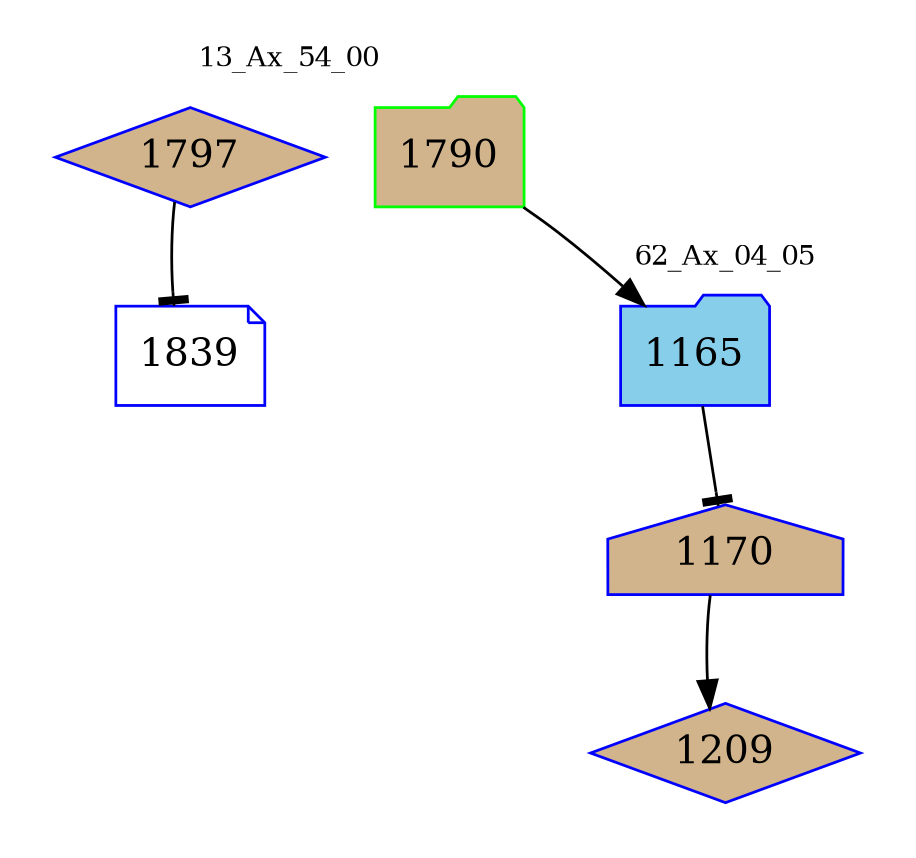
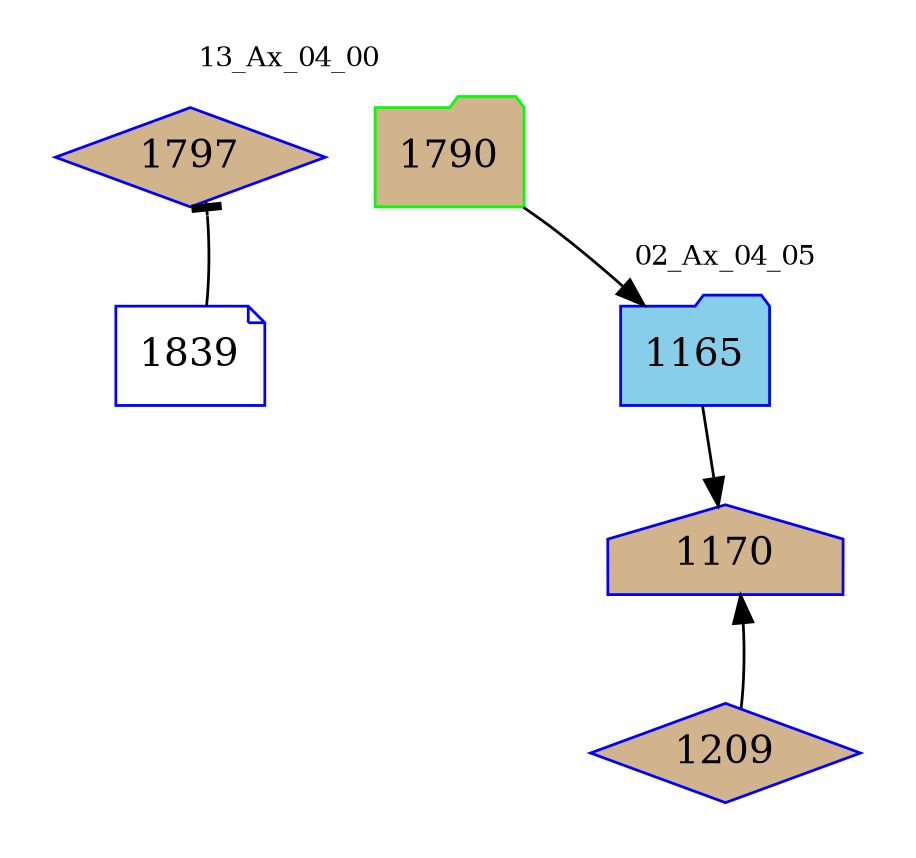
  digraph {
    node [color=blue fillcolor=tan shape=folder style=filled]
    edge [arrowhead=tee color=black]
    n1 [fillcolor=skyblue label=1165]
    n2 [label=1170 shape=house]
    n3 [label=1209 shape=diamond]
    n4 [color=green label=1790]
    n5 [label=1797 shape=diamond]
    n6 [fillcolor=white label=1839 shape=note]
    subgraph cluster_1 {
      color=white
      fontsize=10
-     label="62_Ax_04_05"
+     label="02_Ax_04_05"
      n1
      n2
      n3
    }
    subgraph cluster_2 {
      color=white
      fontsize=10
-     label="13_Ax_54_00"
+     label="13_Ax_04_00"
      n4
      n5
      n6
    }
-   n1 -> n2
-   n2 -> n3 [arrowhead=normal]
+   n1 -> n2 [arrowhead=normal]
+   n3 -> n2 [arrowhead=normal]
    n4 -> n1 [arrowhead=normal]
-   n5 -> n6
+   n6 -> n5
  }
